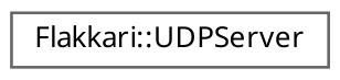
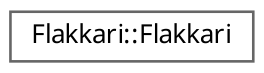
  digraph {
    rankdir=TB
    fontname="Noto Sans"
-   n1 [color=gray40 fillcolor=white fontname="Noto Sans" fontsize=10 height=0.2 label="Flakkari::UDPServer" shape=record style=filled width=0.4]
+   n1 [color=gray40 fillcolor=white fontname="Noto Sans" fontsize=10 height=0.2 label="Flakkari::Flakkari" shape=record style=filled width=0.4]
  }
